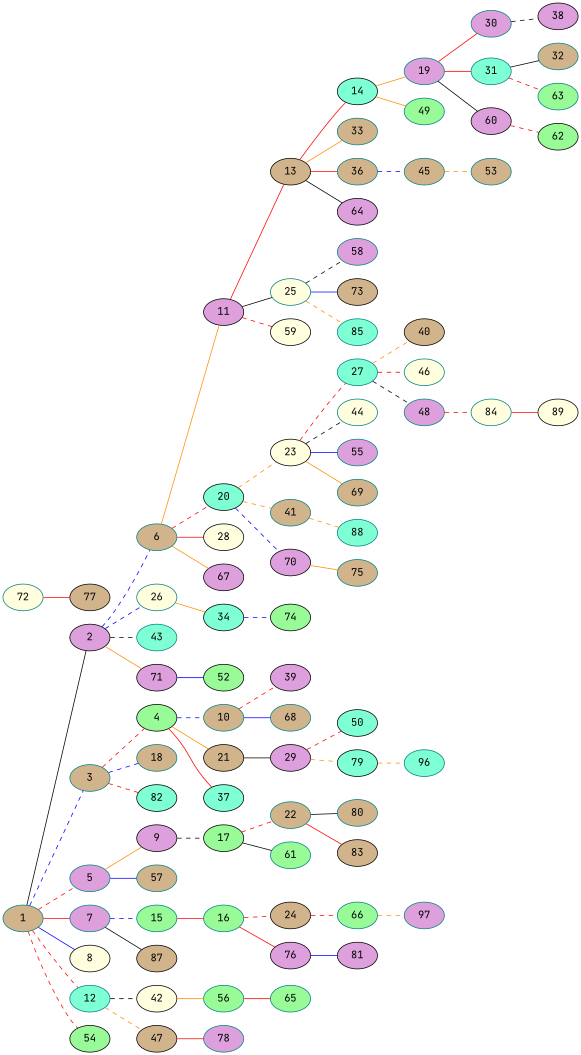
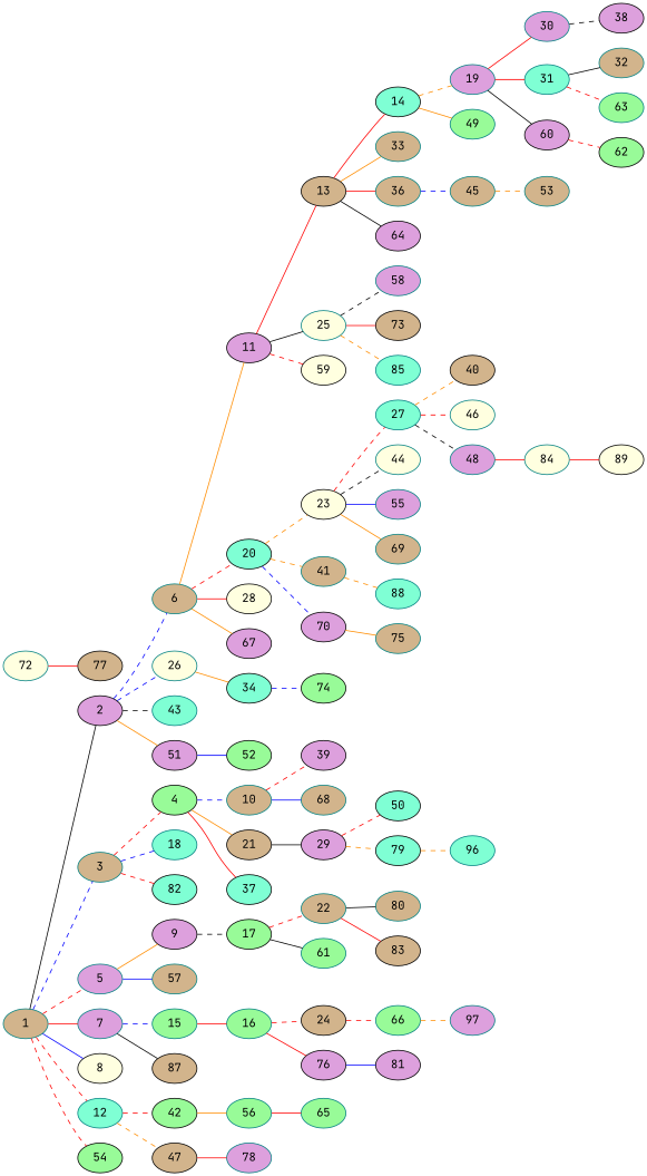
  graph {
    fontname="JetBrains Mono"
    rankdir=LR
    node [color=teal fillcolor=tan fontname="JetBrains Mono" style=filled]
    edge [color=red fontname="JetBrains Mono" style=dashed]
    2 [color=black fillcolor=plum]
    1
    3
    5 [fillcolor=plum]
    7 [fillcolor=plum]
    8 [color=black fillcolor=lightyellow]
    12 [fillcolor=aquamarine]
    54 [color=black fillcolor=palegreen]
    6
    26 [fillcolor=lightyellow]
    43 [fillcolor=aquamarine]
-   51 [color=black fillcolor=plum label=71]
+   51 [color=black fillcolor=plum]
    4 [color=black fillcolor=palegreen]
-   18
+   18 [fillcolor=aquamarine]
    82 [color=black fillcolor=aquamarine]
    9 [color=black fillcolor=plum]
    57
    15 [fillcolor=palegreen]
    87 [color=black]
-   42 [color=black fillcolor=lightyellow]
+   42 [color=black fillcolor=palegreen]
    47 [color=black]
    11 [color=black fillcolor=plum]
    20 [color=black fillcolor=aquamarine]
    28 [color=black fillcolor=lightyellow]
    67 [color=black fillcolor=plum]
    34 [color=black fillcolor=aquamarine]
    52 [color=black fillcolor=palegreen]
    10
    21 [color=black]
    37 [color=black fillcolor=aquamarine]
    39 [color=black fillcolor=plum]
    68
    29 [color=black fillcolor=plum]
    17 [color=black fillcolor=palegreen]
    13 [color=black]
    25 [fillcolor=lightyellow]
    59 [color=black fillcolor=lightyellow]
    23 [color=black fillcolor=lightyellow]
    41
    70 [color=black fillcolor=plum]
    16 [fillcolor=palegreen]
    22
    61 [fillcolor=palegreen]
    14 [color=black fillcolor=aquamarine]
    33
    36
    64 [color=black fillcolor=plum]
    58 [fillcolor=plum]
    73 [color=black]
    85 [fillcolor=aquamarine]
    56 [fillcolor=palegreen]
    78 [fillcolor=plum]
    19 [fillcolor=plum]
    49 [fillcolor=palegreen]
    45
    30 [fillcolor=plum]
    31 [fillcolor=aquamarine]
    60 [color=black fillcolor=plum]
    24 [color=black]
    76 [color=black fillcolor=plum]
    66 [fillcolor=palegreen]
    81 [color=black fillcolor=plum]
    80
    83 [color=black]
    38 [color=black fillcolor=plum]
    32
    63 [fillcolor=palegreen]
    62 [color=black fillcolor=palegreen]
    27 [fillcolor=aquamarine]
    44 [fillcolor=lightyellow]
    55 [fillcolor=plum]
    69
    88 [fillcolor=aquamarine]
    75
    50 [color=black fillcolor=aquamarine]
    79 [color=black fillcolor=aquamarine]
    40 [color=black]
    46 [fillcolor=lightyellow]
    48 [fillcolor=plum]
    n80 [fillcolor=plum label=97]
    74 [color=black fillcolor=palegreen]
    84 [fillcolor=lightyellow]
    n83 [fillcolor=aquamarine label=96]
    53
    65 [fillcolor=palegreen]
    89 [color=black fillcolor=lightyellow]
    72 [fillcolor=lightyellow]
    77 [color=black]
    2 -- 6 [color=blue]
    2 -- 26 [color=blue]
    2 -- 43 [color=black]
    2 -- 51 [color=darkorange style=solid]
    1 -- 2 [color=black style=solid]
    1 -- 3 [color=blue]
    1 -- 5
    1 -- 7 [style=solid]
    1 -- 8 [color=blue style=solid]
    1 -- 12
    1 -- 54
    3 -- 4
    3 -- 18 [color=blue]
    3 -- 82
    5 -- 9 [color=darkorange style=solid]
    5 -- 57 [color=blue style=solid]
    7 -- 15 [color=blue]
    7 -- 87 [color=black style=solid]
-   12 -- 42 [color=black]
+   12 -- 42
    12 -- 47 [color=darkorange]
    6 -- 11 [color=darkorange style=solid]
    6 -- 20
    6 -- 28 [style=solid]
    6 -- 67 [color=darkorange style=solid]
    26 -- 34 [color=darkorange style=solid]
    51 -- 52 [color=blue style=solid]
    4 -- 10 [color=blue]
    4 -- 21 [color=darkorange style=solid]
    4 -- 37 [style=solid]
    9 -- 17 [color=black]
    15 -- 16 [style=solid]
    42 -- 56 [color=darkorange style=solid]
    47 -- 78 [style=solid]
    11 -- 13 [style=solid]
    11 -- 25 [color=black style=solid]
    11 -- 59
    20 -- 23 [color=darkorange]
    20 -- 41 [color=darkorange]
    20 -- 70 [color=blue]
    34 -- 74 [color=blue]
    10 -- 39
    10 -- 68 [color=blue style=solid]
    21 -- 29 [color=black style=solid]
    29 -- 50
    29 -- 79 [color=darkorange]
    17 -- 22
    17 -- 61 [color=black style=solid]
    13 -- 14 [style=solid]
    13 -- 33 [color=darkorange style=solid]
    13 -- 36 [style=solid]
    13 -- 64 [color=black style=solid]
    25 -- 58 [color=black]
-   25 -- 73 [color=blue style=solid]
+   25 -- 73 [style=solid]
    25 -- 85 [color=darkorange]
    23 -- 27
    23 -- 44 [color=black]
    23 -- 55 [color=blue style=solid]
    23 -- 69 [color=darkorange style=solid]
    41 -- 88 [color=darkorange]
    70 -- 75 [color=darkorange style=solid]
    16 -- 24
    16 -- 76 [style=solid]
    22 -- 80 [color=black style=solid]
    22 -- 83 [style=solid]
-   14 -- 19 [color=darkorange style=solid]
+   14 -- 19 [color=darkorange]
    14 -- 49 [color=darkorange style=solid]
    36 -- 45 [color=blue]
    56 -- 65 [style=solid]
    19 -- 30 [style=solid]
    19 -- 31 [style=solid]
    19 -- 60 [color=black style=solid]
    45 -- 53 [color=darkorange]
    30 -- 38 [color=black]
    31 -- 32 [color=black style=solid]
    31 -- 63
    60 -- 62
    24 -- 66
    76 -- 81 [color=blue style=solid]
    66 -- n80 [color=darkorange]
    27 -- 40 [color=darkorange]
    27 -- 46
    27 -- 48 [color=black]
    79 -- n83 [color=darkorange]
-   48 -- 84
+   48 -- 84 [style=solid]
    84 -- 89 [style=solid]
    72 -- 77 [style=solid]
  }
